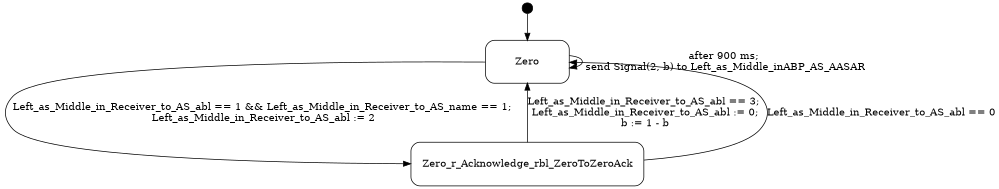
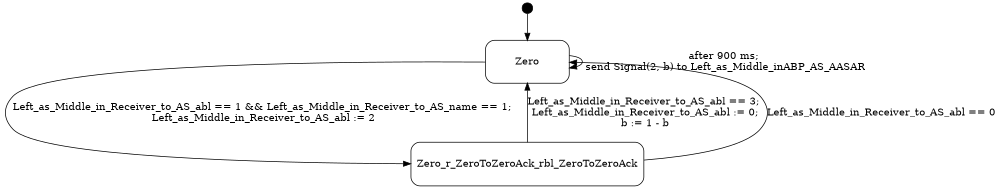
  digraph {
    compound=true
    rank=LR
    node [shape=Mrecord]
    Zero_extra [height=0.2 shape=point]
    Zero [height=0.8 width=1.6]
-   Zero_r_Acknowledge_rbl_ZeroToZeroAck [height=0.8 width=1.6]
+   Zero_r_Acknowledge_rbl_ZeroToZeroAck [height=0.8 width=1.6 label=Zero_r_ZeroToZeroAck_rbl_ZeroToZeroAck]
    Zero_extra -> Zero
    Zero -> Zero [label="after 900 ms;\n send Signal(2, b) to Left_as_Middle_inABP_AS_AASAR"]
    Zero -> Zero_r_Acknowledge_rbl_ZeroToZeroAck [label="Left_as_Middle_in_Receiver_to_AS_abl == 1 && Left_as_Middle_in_Receiver_to_AS_name == 1;\n Left_as_Middle_in_Receiver_to_AS_abl := 2"]
    Zero_r_Acknowledge_rbl_ZeroToZeroAck -> Zero [label="Left_as_Middle_in_Receiver_to_AS_abl == 3;\n Left_as_Middle_in_Receiver_to_AS_abl := 0;\n b := 1 - b"]
    Zero_r_Acknowledge_rbl_ZeroToZeroAck -> Zero [label="Left_as_Middle_in_Receiver_to_AS_abl == 0"]
  }
